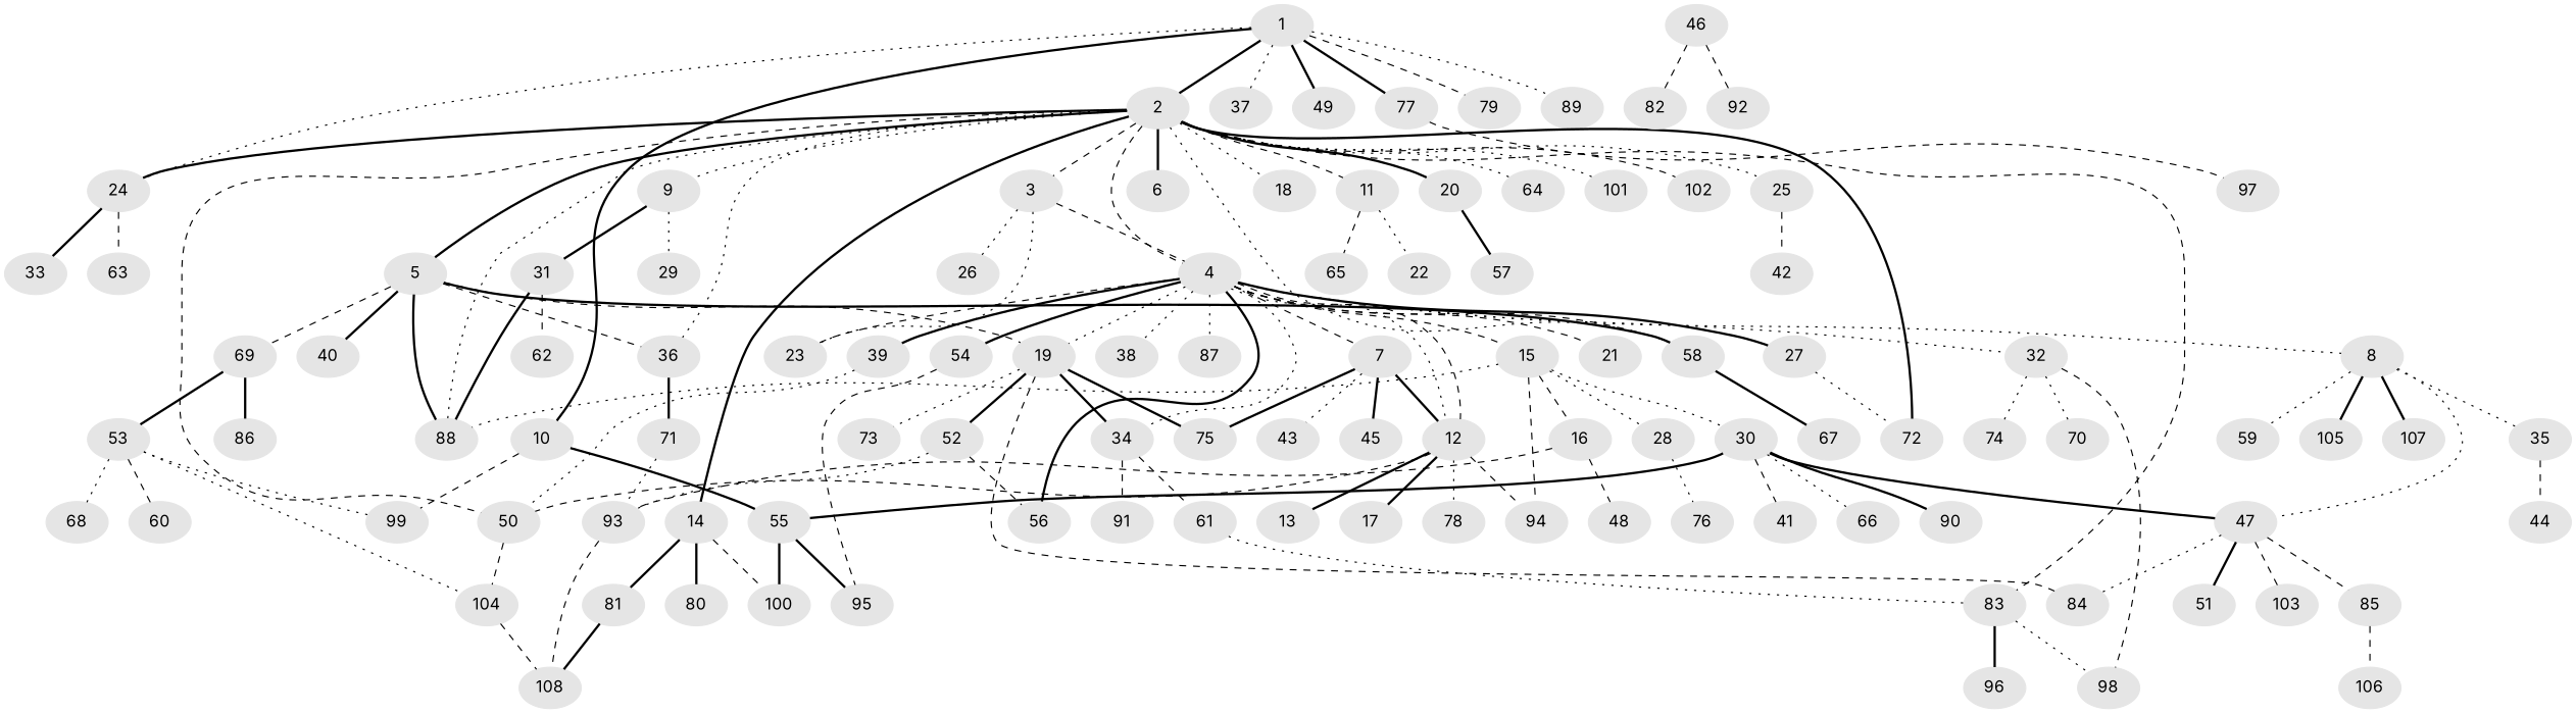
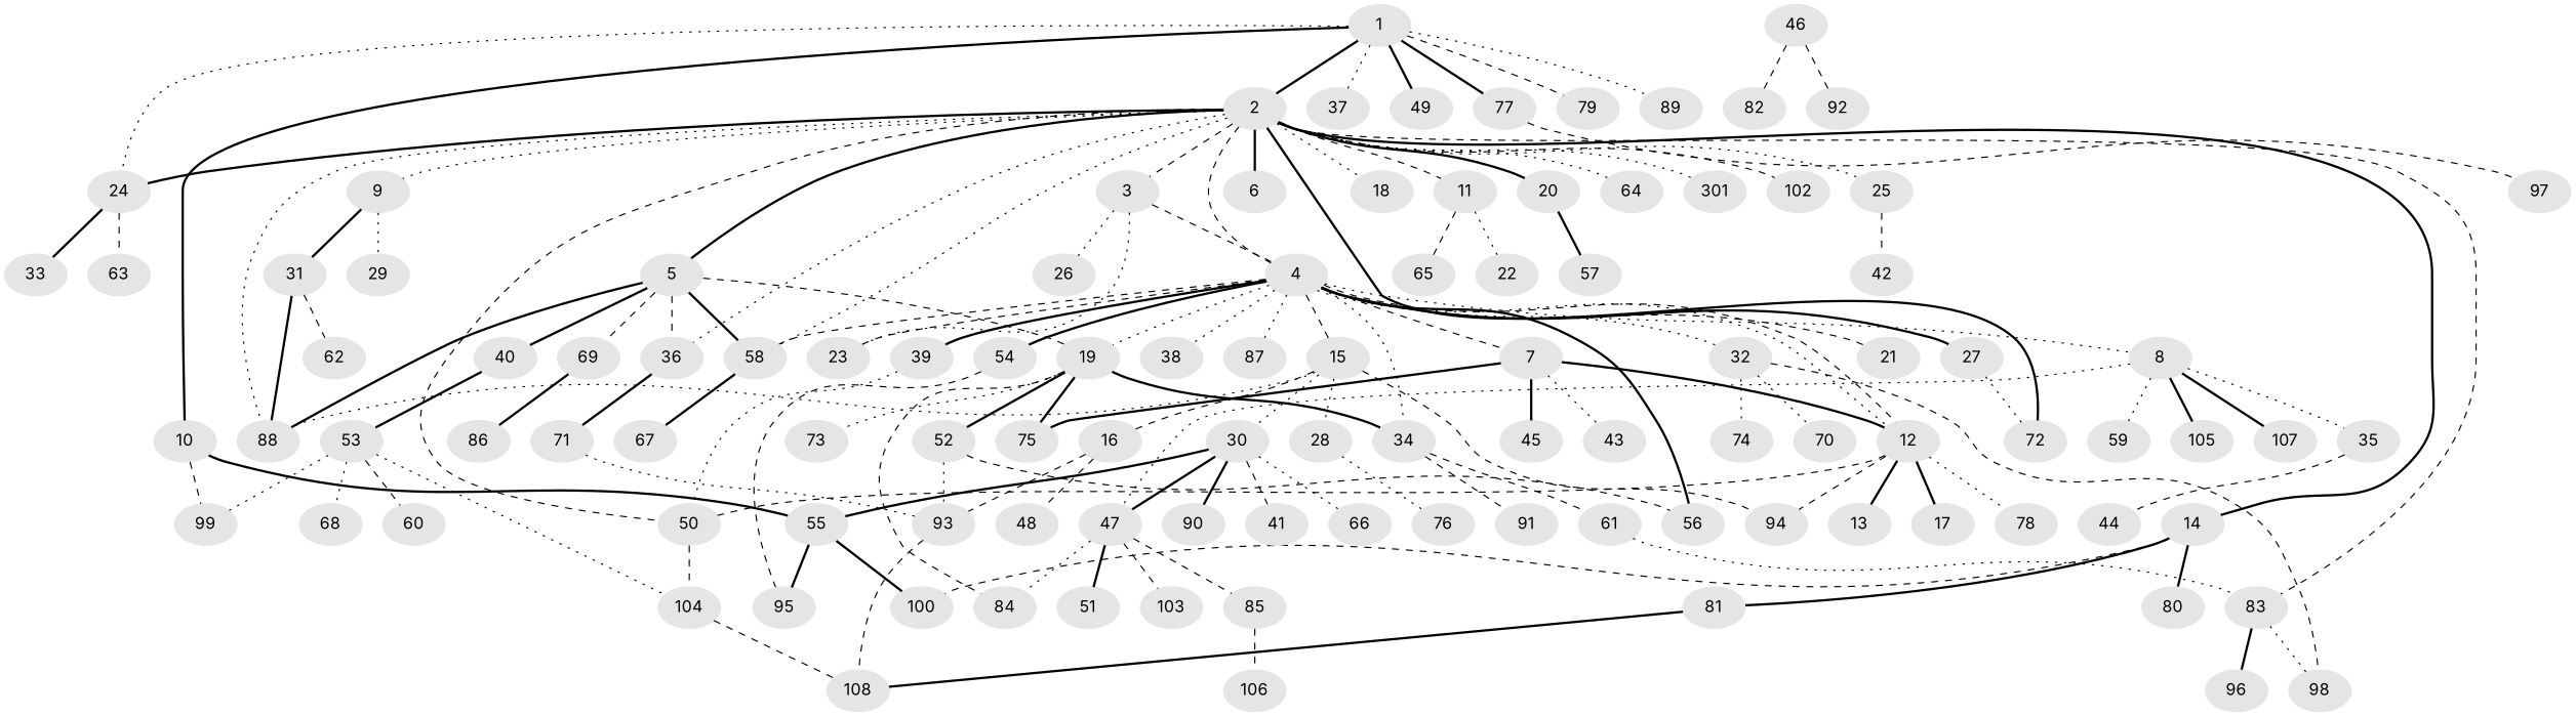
  graph {
    fontname=Inter
    node [color=gray90 fontname=Inter style=filled]
    edge [fontname=Inter style=dashed]
    1
    2
    10
    24
    37
    49
    77
    79
    89
    3
    4
    5
    6
    9
    11
    14
    18
    20
    25
    36
    50
    58
    64
    72
    83
    88
-   101
+   101 [label=301]
    102
    55
    99
    33
    63
    97
    23
    26
    7
    8
    12
    15
    19
    21
    27
    32
    34
    38
    39
    54
    56
    87
    40
    69
    29
    31
    22
    65
    80
    81
    100
    57
    42
    71
    104
    67
    98
    96
    43
    45
    75
    35
    47
    59
    105
    107
    13
    17
    78
    94
    16
    28
    30
    52
    73
    84
    70
    74
    61
    91
    95
    53
    86
    44
    51
    85
    103
    62
    108
    48
    93
    76
    41
    66
    90
    46
    82
    92
    60
    68
    106
    1 -- 2 [style=bold]
    1 -- 10 [style=bold]
    1 -- 24 [style=dotted]
    1 -- 37 [style=dotted]
    1 -- 49 [style=bold]
    1 -- 77 [style=bold]
    1 -- 79
    1 -- 89 [style=dotted]
    2 -- 24 [style=bold]
    2 -- 3
    2 -- 4
    2 -- 5 [style=bold]
    2 -- 6 [style=bold]
    2 -- 9 [style=dotted]
    2 -- 11
    2 -- 14 [style=bold]
    2 -- 18 [style=dotted]
    2 -- 20 [style=bold]
    2 -- 25 [style=dotted]
    2 -- 36 [style=dotted]
    2 -- 50
    2 -- 58 [style=dotted]
    2 -- 64 [style=dotted]
    2 -- 72 [style=bold]
    2 -- 83
    2 -- 88 [style=dotted]
    2 -- 101 [style=dotted]
    2 -- 102
    10 -- 55 [style=bold]
    10 -- 99
    24 -- 33 [style=bold]
    24 -- 63
    77 -- 97
    3 -- 4
    3 -- 23 [style=dotted]
    3 -- 26 [style=dotted]
    4 -- 58
    4 -- 23
    4 -- 7
    4 -- 8 [style=dotted]
    4 -- 12 [style=dotted]
    4 -- 12
    4 -- 15
    4 -- 19 [style=dotted]
    4 -- 21
    4 -- 27 [style=bold]
    4 -- 32 [style=dotted]
    4 -- 34 [style=dotted]
    4 -- 38 [style=dotted]
    4 -- 39 [style=bold]
    4 -- 54 [style=bold]
    4 -- 56 [style=bold]
    4 -- 87 [style=dotted]
    5 -- 36
    5 -- 58 [style=bold]
    5 -- 88 [style=bold]
    5 -- 19
    5 -- 40 [style=bold]
    5 -- 69
    9 -- 29 [style=dotted]
    9 -- 31 [style=bold]
    11 -- 22 [style=dotted]
    11 -- 65
    14 -- 80 [style=bold]
    14 -- 81 [style=bold]
    14 -- 100
    20 -- 57 [style=bold]
    25 -- 42
    36 -- 71 [style=bold]
    50 -- 104
    58 -- 67 [style=bold]
    83 -- 98 [style=dotted]
    83 -- 96 [style=bold]
    55 -- 100 [style=bold]
    55 -- 95 [style=bold]
    7 -- 12 [style=bold]
    7 -- 43 [style=dotted]
    7 -- 45 [style=bold]
    7 -- 75 [style=bold]
    8 -- 35 [style=dotted]
    8 -- 47 [style=dotted]
    8 -- 59 [style=dotted]
    8 -- 105 [style=bold]
    8 -- 107 [style=bold]
    12 -- 50
    12 -- 13 [style=bold]
    12 -- 17 [style=bold]
    12 -- 78 [style=dotted]
    12 -- 94
    15 -- 88 [style=dotted]
    15 -- 94
    15 -- 16
    15 -- 28 [style=dotted]
    15 -- 30 [style=dotted]
    19 -- 34 [style=bold]
    19 -- 75 [style=bold]
    19 -- 52 [style=bold]
    19 -- 73 [style=dotted]
    19 -- 84
    27 -- 72 [style=dotted]
    32 -- 98
    32 -- 70 [style=dotted]
    32 -- 74 [style=dotted]
    34 -- 61
    34 -- 91
    39 -- 50 [style=dotted]
    54 -- 95
-   69 -- 53 [style=bold]
+   40 -- 53 [style=bold]
    69 -- 86 [style=bold]
    31 -- 88 [style=bold]
    31 -- 62
    81 -- 108 [style=bold]
    71 -- 93 [style=dotted]
    104 -- 108
    35 -- 44
    47 -- 84 [style=dotted]
    47 -- 51 [style=bold]
    47 -- 85
    47 -- 103
    16 -- 48
    16 -- 93
    28 -- 76 [style=dotted]
    30 -- 55 [style=bold]
    30 -- 47 [style=bold]
    30 -- 41
    30 -- 66 [style=dotted]
    30 -- 90 [style=bold]
    52 -- 56
    52 -- 93 [style=dotted]
    61 -- 83 [style=dotted]
    53 -- 99 [style=dotted]
    53 -- 104 [style=dotted]
    53 -- 60
    53 -- 68 [style=dotted]
    85 -- 106
    93 -- 108
    46 -- 82
    46 -- 92
  }
